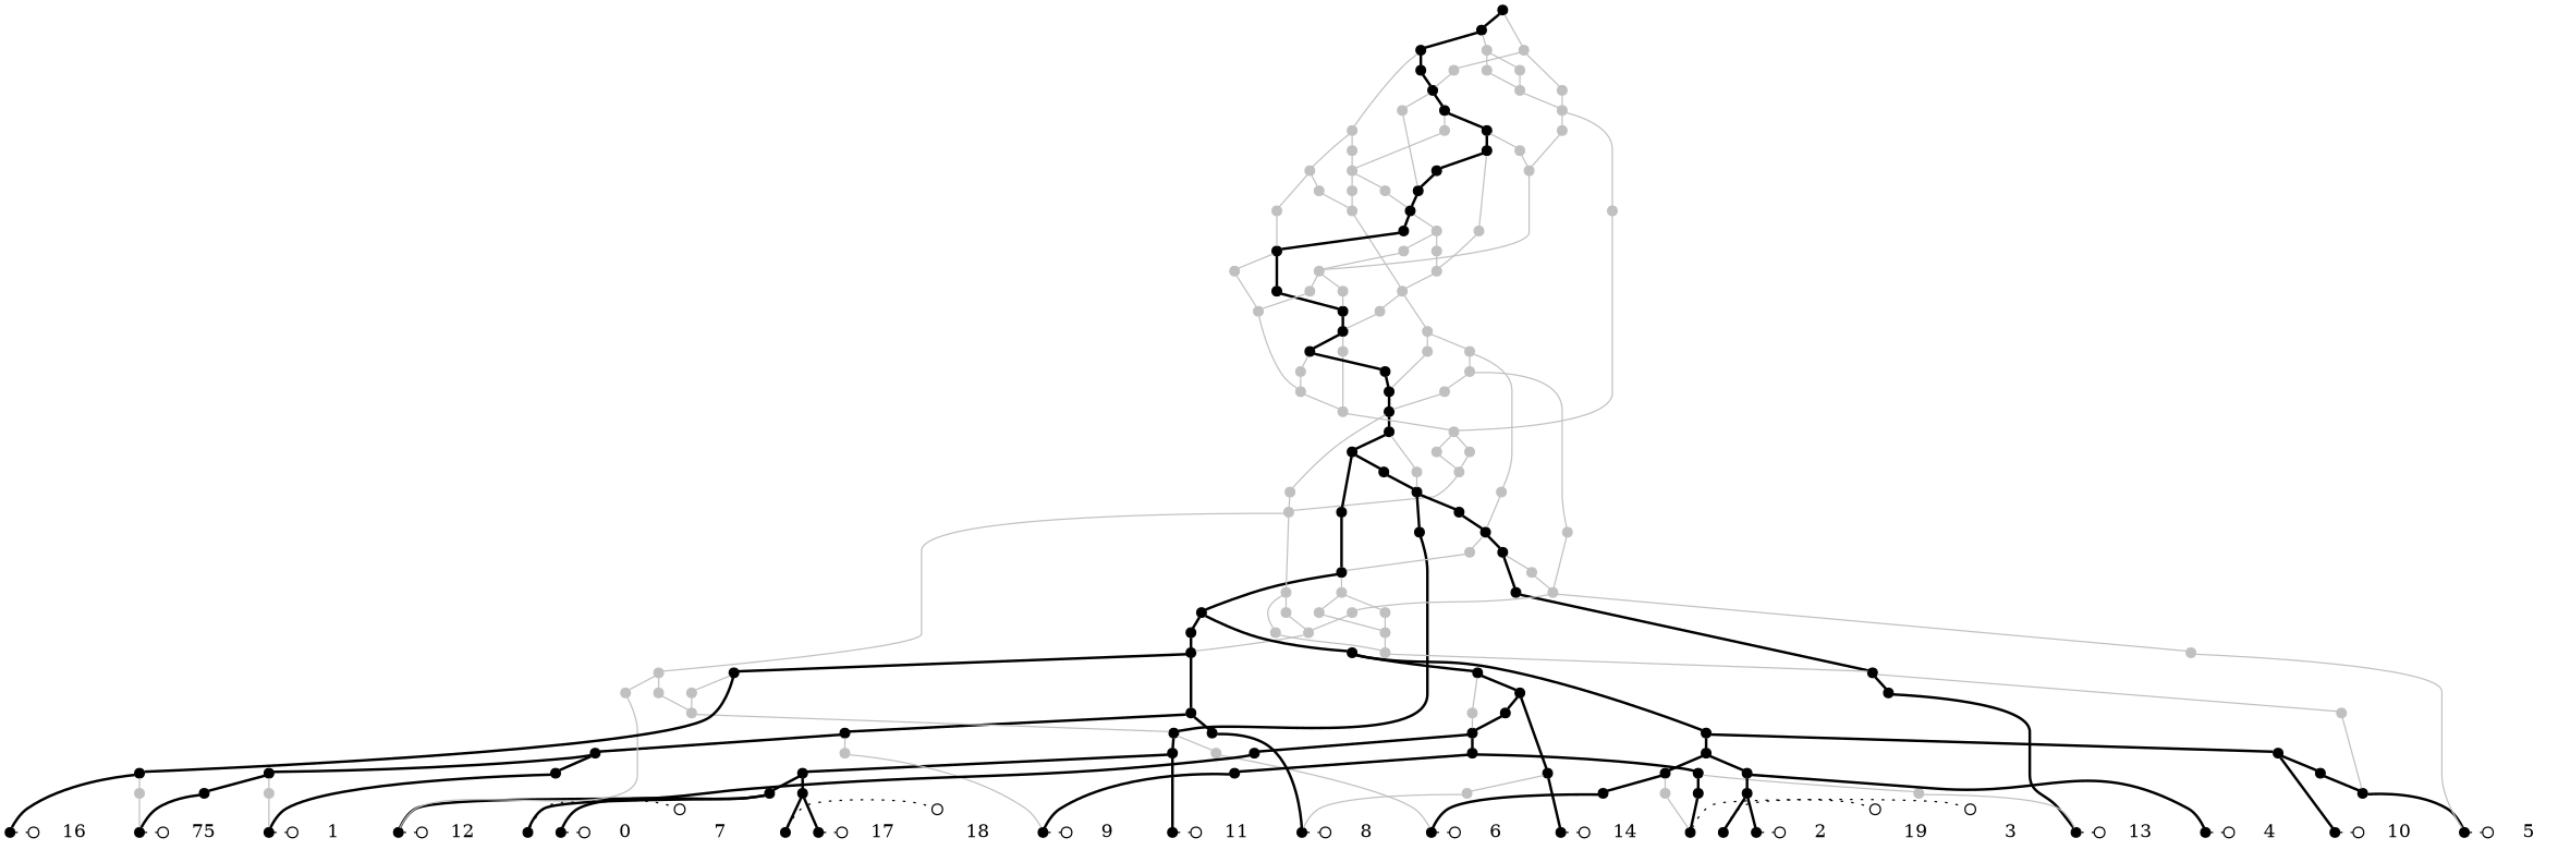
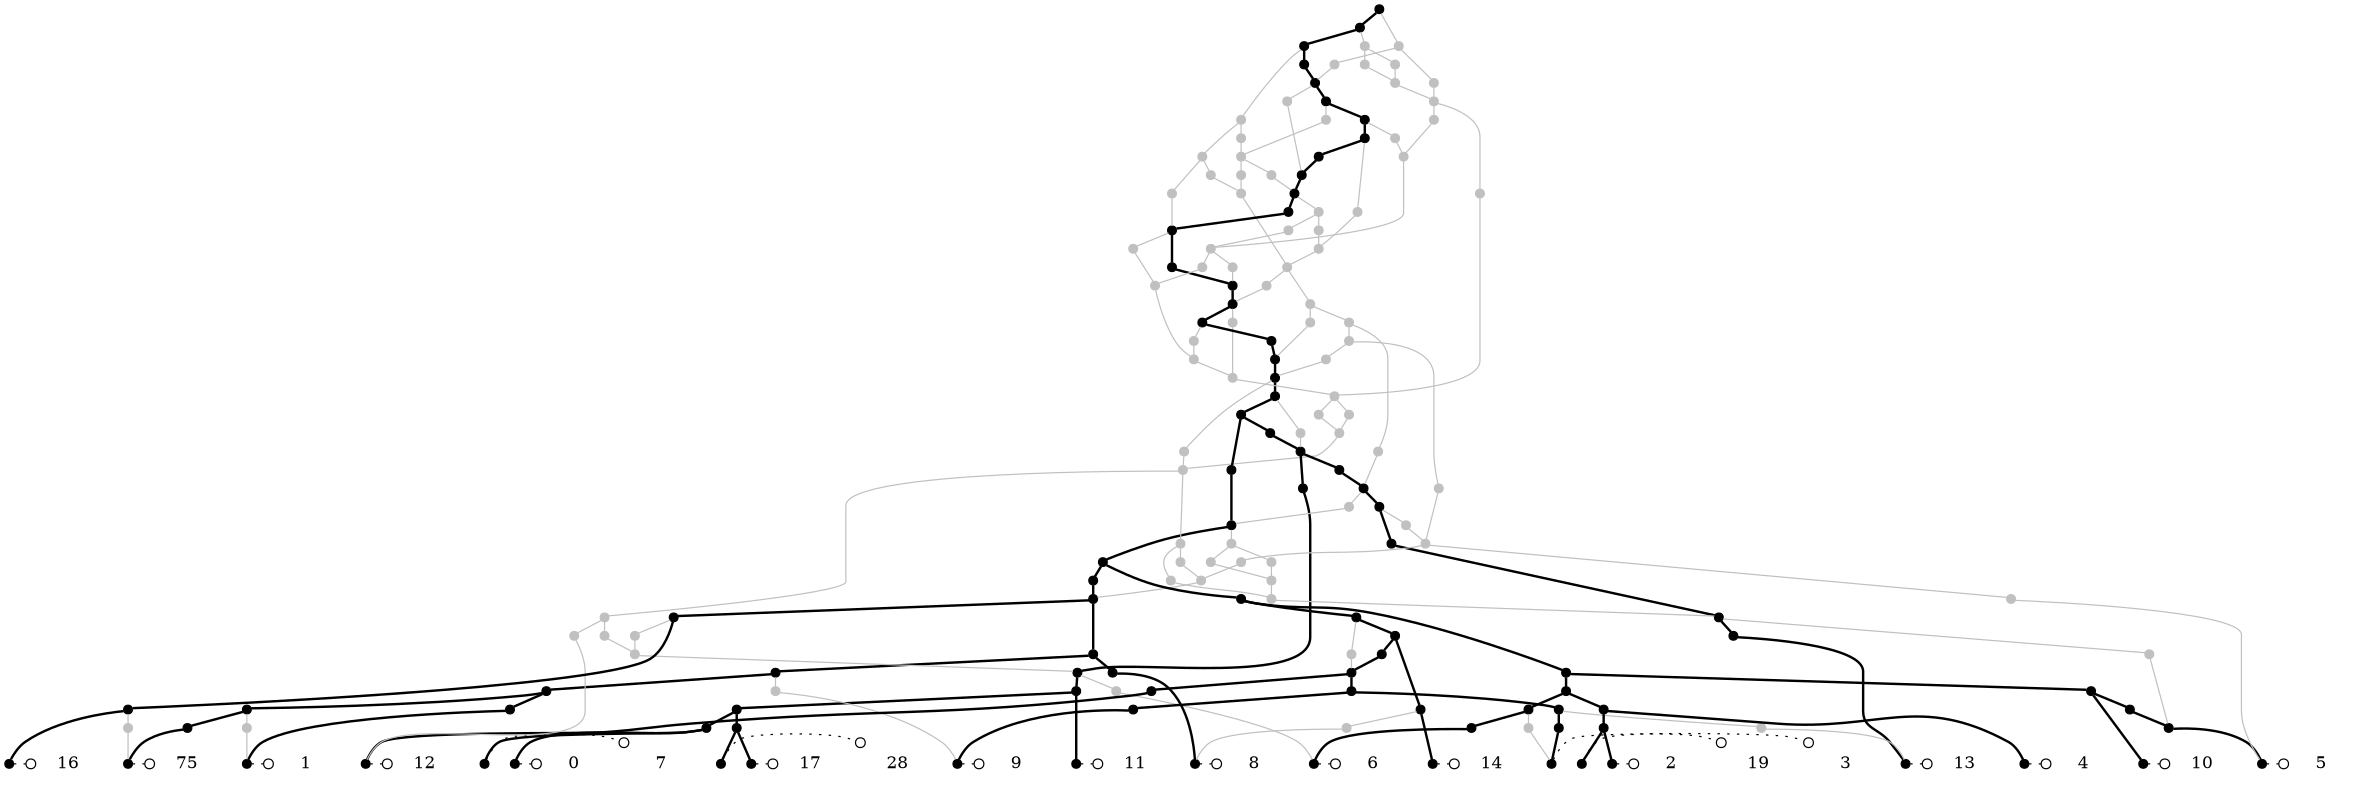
  digraph {
    fontsize=5
    ranksep=0.02
    node [shape=point]
    edge [arrowhead=none color=gray]
    1 [height=0.10 width=0.10]
    2 [height=0.10 width=0.10]
    3 [height=0.10 width=0.10]
    4 [height=0.10 width=0.10]
    5 [height=0.10 width=0.10]
    6 [height=0.10 width=0.10]
    7 [height=0.10 width=0.10]
    8 [height=0.10 width=0.10]
    9 [height=0.10 width=0.10]
    10 [height=0.10 width=0.10]
    11 [height=0.10 width=0.10]
    12 [height=0.10 width=0.10]
    13 [height=0.10 width=0.10]
    14 [height=0.10 width=0.10]
    15 [height=0.10 width=0.10]
    16 [height=0.10 width=0.10]
    17 [height=0.10 width=0.10]
    18 [height=0.10 width=0.10]
    19 [height=0.10 width=0.10]
    20 [height=0.10 width=0.10]
    n21 [label=0 shape=plaintext]
    n22 [label=1 shape=plaintext]
    n23 [label=2 shape=plaintext]
    n24 [label=3 shape=plaintext]
    n25 [label=4 shape=plaintext]
    n26 [label=5 shape=plaintext]
    n27 [label=6 shape=plaintext]
    n28 [color=gray label=7 shape=plaintext]
    n29 [label=8 shape=plaintext]
    n30 [label=9 shape=plaintext]
    n31 [label=10 shape=plaintext]
    n32 [color=gray label=11 shape=plaintext]
    n33 [label=12 shape=plaintext]
    n34 [label=13 shape=plaintext]
    n35 [label=14 shape=plaintext]
    n36 [label=75 shape=plaintext]
    n37 [label=16 shape=plaintext]
    n38 [label=17 shape=plaintext]
-   n39 [label=18 shape=plaintext]
+   n39 [label=28 shape=plaintext]
    n40 [label=19 shape=plaintext]
    21 [height=0.10 width=0.10]
    22 [height=0.10 width=0.10]
    23 [color=gray height=0.10 width=0.10]
    24 [height=0.10 width=0.10]
    25 [color=gray height=0.10 width=0.10]
    26 [height=0.10 width=0.10]
    27 [height=0.10 width=0.10]
    28 [height=0.10 width=0.10]
    29 [height=0.10 width=0.10]
    30 [color=gray height=0.10 width=0.10]
    31 [height=0.10 width=0.10]
    32 [color=gray height=0.10 width=0.10]
    33 [height=0.10 width=0.10]
    34 [color=gray height=0.10 width=0.10]
    35 [height=0.10 width=0.10]
    36 [color=gray height=0.10 width=0.10]
    37 [height=0.10 width=0.10]
    38 [height=0.10 width=0.10]
    39 [height=0.10 width=0.10]
    40 [height=0.10 width=0.10]
    41 [height=0.10 width=0.10]
    42 [height=0.10 width=0.10]
    43 [height=0.10 width=0.10]
    44 [color=gray height=0.10 width=0.10]
    45 [height=0.10 width=0.10]
    46 [height=0.10 width=0.10]
    47 [height=0.10 width=0.10]
    48 [height=0.10 width=0.10]
    49 [height=0.10 width=0.10]
    50 [color=gray height=0.10 width=0.10]
    51 [height=0.10 width=0.10]
    52 [height=0.10 width=0.10]
    53 [height=0.10 width=0.10]
    54 [color=gray height=0.10 width=0.10]
    55 [height=0.10 width=0.10]
    56 [height=0.10 width=0.10]
    57 [color=gray height=0.10 width=0.10]
    58 [color=gray height=0.10 width=0.10]
    59 [color=gray height=0.10 width=0.10]
    60 [height=0.10 width=0.10]
    61 [color=gray height=0.10 width=0.10]
    62 [height=0.10 width=0.10]
    63 [height=0.10 width=0.10]
    64 [color=gray height=0.10 width=0.10]
    65 [height=0.10 width=0.10]
    66 [color=gray height=0.10 width=0.10]
    67 [height=0.10 width=0.10]
    68 [height=0.10 width=0.10]
    69 [height=0.10 width=0.10]
    70 [height=0.10 width=0.10]
    71 [height=0.10 width=0.10]
    72 [color=gray height=0.10 width=0.10]
    73 [height=0.10 width=0.10]
    74 [height=0.10 width=0.10]
    75 [color=gray height=0.10 width=0.10]
    76 [color=gray height=0.10 width=0.10]
    77 [color=gray height=0.10 width=0.10]
    78 [height=0.10 width=0.10]
    79 [color=gray height=0.10 width=0.10]
    80 [color=gray height=0.10 width=0.10]
    81 [color=gray height=0.10 width=0.10]
    82 [color=gray height=0.10 width=0.10]
    83 [color=gray height=0.10 width=0.10]
    84 [height=0.10 width=0.10]
    85 [height=0.10 width=0.10]
    86 [color=gray height=0.10 width=0.10]
    87 [color=gray height=0.10 width=0.10]
    88 [color=gray height=0.10 width=0.10]
    89 [color=gray height=0.10 width=0.10]
    90 [height=0.10 width=0.10]
    91 [height=0.10 width=0.10]
    92 [height=0.10 width=0.10]
    93 [color=gray height=0.10 width=0.10]
    94 [color=gray height=0.10 width=0.10]
    95 [height=0.10 width=0.10]
    96 [color=gray height=0.10 width=0.10]
    97 [color=gray height=0.10 width=0.10]
    98 [color=gray height=0.10 width=0.10]
    99 [color=gray height=0.10 width=0.10]
    100 [height=0.10 width=0.10]
    101 [color=gray height=0.10 width=0.10]
    102 [height=0.10 width=0.10]
    103 [color=gray height=0.10 width=0.10]
    104 [height=0.10 width=0.10]
    105 [color=gray height=0.10 width=0.10]
    106 [height=0.10 width=0.10]
    107 [height=0.10 width=0.10]
    108 [height=0.10 width=0.10]
    109 [color=gray height=0.10 width=0.10]
    110 [color=gray height=0.10 width=0.10]
    111 [color=gray height=0.10 width=0.10]
    112 [color=gray height=0.10 width=0.10]
    113 [color=gray height=0.10 width=0.10]
    114 [color=gray height=0.10 width=0.10]
    115 [height=0.10 width=0.10]
    116 [color=gray height=0.10 width=0.10]
    117 [height=0.10 width=0.10]
    118 [color=gray height=0.10 width=0.10]
    119 [color=gray height=0.10 width=0.10]
    120 [height=0.10 width=0.10]
    121 [height=0.10 width=0.10]
    122 [height=0.10 width=0.10]
    123 [color=gray height=0.10 width=0.10]
    124 [color=gray height=0.10 width=0.10]
    125 [color=gray height=0.10 width=0.10]
    126 [height=0.10 width=0.10]
    127 [color=gray height=0.10 width=0.10]
    128 [color=gray height=0.10 width=0.10]
    129 [color=gray height=0.10 width=0.10]
    130 [color=gray height=0.10 width=0.10]
    131 [color=gray height=0.10 width=0.10]
    132 [color=gray height=0.10 width=0.10]
    133 [color=gray height=0.10 width=0.10]
    134 [color=gray height=0.10 width=0.10]
    135 [color=gray height=0.10 width=0.10]
    136 [color=gray height=0.10 width=0.10]
    137 [color=gray height=0.10 width=0.10]
    138 [color=gray height=0.10 width=0.10]
    139 [color=gray height=0.10 width=0.10]
    140 [height=0.10 width=0.10]
    141 [color=gray height=0.10 width=0.10]
    142 [height=0.10 width=0.10]
    143 [color=gray height=0.10 width=0.10]
    144 [color=gray height=0.10 width=0.10]
    145 [color=gray height=0.10 width=0.10]
    146 [height=0.10 width=0.10]
    147 [height=0.10 width=0.10]
    148 [color=gray height=0.10 width=0.10]
    149 [color=gray height=0.10 width=0.10]
    150 [height=0.10 width=0.10]
    151 [color=gray height=0.10 width=0.10]
    152 [color=gray height=0.10 width=0.10]
    153 [height=0.10 width=0.10]
    154 [color=gray height=0.10 width=0.10]
    155 [color=gray height=0.10 width=0.10]
    156 [color=gray height=0.10 width=0.10]
    157 [height=0.10 width=0.10]
    158 [height=0.10 width=0.10]
    159 [height=0.10 width=0.10]
    160 [color=gray height=0.10 width=0.10]
    161 [height=0.10 width=0.10]
    162 [color=gray height=0.10 width=0.10]
    163 [color=gray height=0.10 width=0.10]
    164 [color=gray height=0.10 width=0.10]
    165 [color=gray height=0.10 width=0.10]
    166 [color=gray height=0.10 width=0.10]
    167 [color=gray height=0.10 width=0.10]
    168 [height=0.10 width=0.10]
    169 [color=gray height=0.10 width=0.10]
    170 [height=0.10 width=0.10]
    171 [height=0.10 width=0.10]
    subgraph sub_1 {
      rank=same
      1
      2
      3
      4
      5
      6
      7
      8
      9
      10
      11
      12
      13
      14
      15
      16
      17
      18
      19
      20
    }
    subgraph sub_2 {
      rank=same
      1
      n21
    }
    subgraph sub_3 {
      rank=same
      2
      n22
    }
    subgraph sub_4 {
      rank=same
      3
      n23
    }
    subgraph sub_5 {
      rank=same
      4
      n24
    }
    subgraph sub_6 {
      rank=same
      5
      n25
    }
    subgraph sub_7 {
      rank=same
      6
      n26
    }
    subgraph sub_8 {
      rank=same
      7
      n27
    }
    subgraph sub_9 {
      rank=same
      8
      n28
    }
    subgraph sub_10 {
      rank=same
      9
      n29
    }
    subgraph sub_11 {
      rank=same
      10
      n30
    }
    subgraph sub_12 {
      rank=same
      11
      n31
    }
    subgraph sub_13 {
      rank=same
      12
      n32
    }
    subgraph sub_14 {
      rank=same
      13
      n33
    }
    subgraph sub_15 {
      rank=same
      14
      n34
    }
    subgraph sub_16 {
      rank=same
      15
      n35
    }
    subgraph sub_17 {
      rank=same
      16
      n36
    }
    subgraph sub_18 {
      rank=same
      17
      n37
    }
    subgraph sub_19 {
      rank=same
      18
      n38
    }
    subgraph sub_20 {
      rank=same
      19
      n39
    }
    subgraph sub_21 {
      rank=same
      20
      n40
    }
    1 -> n21 [arrowhead=odot arrowsize=1 style=dotted color=""]
    2 -> n22 [arrowhead=odot arrowsize=1 style=dotted color=""]
    3 -> n23 [arrowhead=odot arrowsize=1 style=dotted color=""]
    4 -> n24 [arrowhead=odot arrowsize=1 style=dotted color=""]
    5 -> n25 [arrowhead=odot arrowsize=1 style=dotted color=""]
    6 -> n26 [arrowhead=odot arrowsize=1 style=dotted color=""]
    7 -> n27 [arrowhead=odot arrowsize=1 style=dotted color=""]
    8 -> n28 [arrowhead=odot arrowsize=1 style=dotted color=""]
    9 -> n29 [arrowhead=odot arrowsize=1 style=dotted color=""]
    10 -> n30 [arrowhead=odot arrowsize=1 style=dotted color=""]
    11 -> n31 [arrowhead=odot arrowsize=1 style=dotted color=""]
    12 -> n32 [arrowhead=odot arrowsize=1 style=dotted color=""]
    13 -> n33 [arrowhead=odot arrowsize=1 style=dotted color=""]
    14 -> n34 [arrowhead=odot arrowsize=1 style=dotted color=""]
    15 -> n35 [arrowhead=odot arrowsize=1 style=dotted color=""]
    16 -> n36 [arrowhead=odot arrowsize=1 style=dotted color=""]
    17 -> n37 [arrowhead=odot arrowsize=1 style=dotted color=""]
    18 -> n38 [arrowhead=odot arrowsize=1 style=dotted color=""]
    19 -> n39 [arrowhead=odot arrowsize=1 style=dotted color=""]
    20 -> n40 [arrowhead=odot arrowsize=1 style=dotted color=""]
    21 -> 18 [style=bold color=""]
    21 -> 19 [style=bold color=""]
    22 -> 16 [style=bold color=""]
    23 -> 16
    24 -> 7 [style=bold color=""]
    25 -> 7
    26 -> 1 [style=bold color=""]
    26 -> 8 [style=bold color=""]
    27 -> 3 [style=bold color=""]
    27 -> 20 [style=bold color=""]
    28 -> 21 [style=bold color=""]
    28 -> 26 [style=bold color=""]
    29 -> 14 [style=bold color=""]
    30 -> 14
    31 -> 2 [style=bold color=""]
    32 -> 2
    33 -> 9 [style=bold color=""]
    34 -> 9
    35 -> 4 [style=bold color=""]
    36 -> 4
    37 -> 22 [style=bold color=""]
    37 -> 32
    38 -> 31 [style=bold color=""]
    38 -> 37 [style=bold color=""]
    39 -> 15 [style=bold color=""]
    39 -> 34
    40 -> 30
    40 -> 35 [style=bold color=""]
    41 -> 17 [style=bold color=""]
    41 -> 23
    42 -> 12 [style=bold color=""]
    42 -> 28 [style=bold color=""]
    43 -> 10 [style=bold color=""]
    44 -> 10
    45 -> 38 [style=bold color=""]
    45 -> 44
    46 -> 40 [style=bold color=""]
    46 -> 43 [style=bold color=""]
    47 -> 5 [style=bold color=""]
    47 -> 27 [style=bold color=""]
    48 -> 24 [style=bold color=""]
    48 -> 36
    49 -> 6 [style=bold color=""]
    50 -> 6
    51 -> 33 [style=bold color=""]
    51 -> 45 [style=bold color=""]
    52 -> 25
    52 -> 42 [style=bold color=""]
    53 -> 49 [style=bold color=""]
    54 -> 49
    55 -> 11 [style=bold color=""]
    55 -> 53 [style=bold color=""]
    56 -> 52 [style=bold color=""]
    57 -> 52
    58 -> 57
    59 -> 57
    60 -> 13 [style=bold color=""]
    61 -> 13
    62 -> 29 [style=bold color=""]
    62 -> 54
    63 -> 46 [style=bold color=""]
    63 -> 60 [style=bold color=""]
    64 -> 59
    64 -> 61
    65 -> 62 [style=bold color=""]
    66 -> 62
    67 -> 41 [style=bold color=""]
    67 -> 58
    68 -> 47 [style=bold color=""]
    68 -> 48 [style=bold color=""]
    69 -> 51 [style=bold color=""]
    69 -> 67 [style=bold color=""]
    70 -> 55 [style=bold color=""]
    70 -> 68 [style=bold color=""]
    71 -> 63 [style=bold color=""]
    72 -> 63
    73 -> 39 [style=bold color=""]
    73 -> 71 [style=bold color=""]
    74 -> 69 [style=bold color=""]
    75 -> 69
    76 -> 66
    77 -> 66
    78 -> 72
    78 -> 73 [style=bold color=""]
    79 -> 75
    80 -> 75
    81 -> 50
    81 -> 79
    82 -> 76
    83 -> 76
    84 -> 70 [style=bold color=""]
    84 -> 78 [style=bold color=""]
    85 -> 74 [style=bold color=""]
    85 -> 84 [style=bold color=""]
    86 -> 82
    86 -> 83
    87 -> 77
    87 -> 80
    88 -> 81
    89 -> 81
    90 -> 85 [style=bold color=""]
    90 -> 86
    91 -> 65 [style=bold color=""]
    91 -> 89
    92 -> 90 [style=bold color=""]
    93 -> 90
    94 -> 64
    94 -> 87
    95 -> 91 [style=bold color=""]
    95 -> 93
    96 -> 94
    97 -> 94
    98 -> 96
    99 -> 96
    100 -> 95 [style=bold color=""]
    101 -> 95
    102 -> 56 [style=bold color=""]
    102 -> 100 [style=bold color=""]
    103 -> 98
    103 -> 99
    104 -> 102 [style=bold color=""]
    105 -> 102
    106 -> 92 [style=bold color=""]
    106 -> 104 [style=bold color=""]
    107 -> 105
    107 -> 106 [style=bold color=""]
    108 -> 97
    108 -> 107 [style=bold color=""]
    109 -> 103
    110 -> 103
    111 -> 110
    112 -> 110
    113 -> 111
    114 -> 111
    115 -> 108 [style=bold color=""]
    116 -> 108
    117 -> 115 [style=bold color=""]
    118 -> 115
    119 -> 88
    119 -> 116
    120 -> 114
    120 -> 117 [style=bold color=""]
    121 -> 112
    121 -> 120 [style=bold color=""]
    122 -> 121 [style=bold color=""]
    123 -> 121
    124 -> 101
    124 -> 119
    125 -> 118
    125 -> 124
    126 -> 122 [style=bold color=""]
    127 -> 122
    128 -> 113
    129 -> 113
    130 -> 123
    130 -> 125
    131 -> 127
    131 -> 128
    132 -> 131
    133 -> 131
    134 -> 130
    135 -> 130
    136 -> 133
    137 -> 133
    138 -> 134
    139 -> 134
    140 -> 126 [style=bold color=""]
    140 -> 129
    141 -> 132
    141 -> 138
    142 -> 140 [style=bold color=""]
    143 -> 140
    144 -> 135
    145 -> 135
    146 -> 141
    146 -> 142 [style=bold color=""]
    147 -> 146 [style=bold color=""]
    148 -> 146
    149 -> 143
    149 -> 144
    150 -> 147 [style=bold color=""]
    151 -> 147
    152 -> 145
    152 -> 148
    153 -> 139
    153 -> 150 [style=bold color=""]
    154 -> 152
    155 -> 152
    156 -> 109
    156 -> 137
    157 -> 136
    157 -> 153 [style=bold color=""]
    158 -> 155
    158 -> 157 [style=bold color=""]
    159 -> 151
    159 -> 158 [style=bold color=""]
    160 -> 149
    160 -> 154
    161 -> 159 [style=bold color=""]
    162 -> 159
    163 -> 156
    164 -> 156
    165 -> 162
    165 -> 163
    166 -> 164
    167 -> 164
    168 -> 160
    168 -> 161 [style=bold color=""]
    169 -> 166
    169 -> 167
    170 -> 168 [style=bold color=""]
    170 -> 169
    171 -> 165
    171 -> 170 [style=bold color=""]
  }
